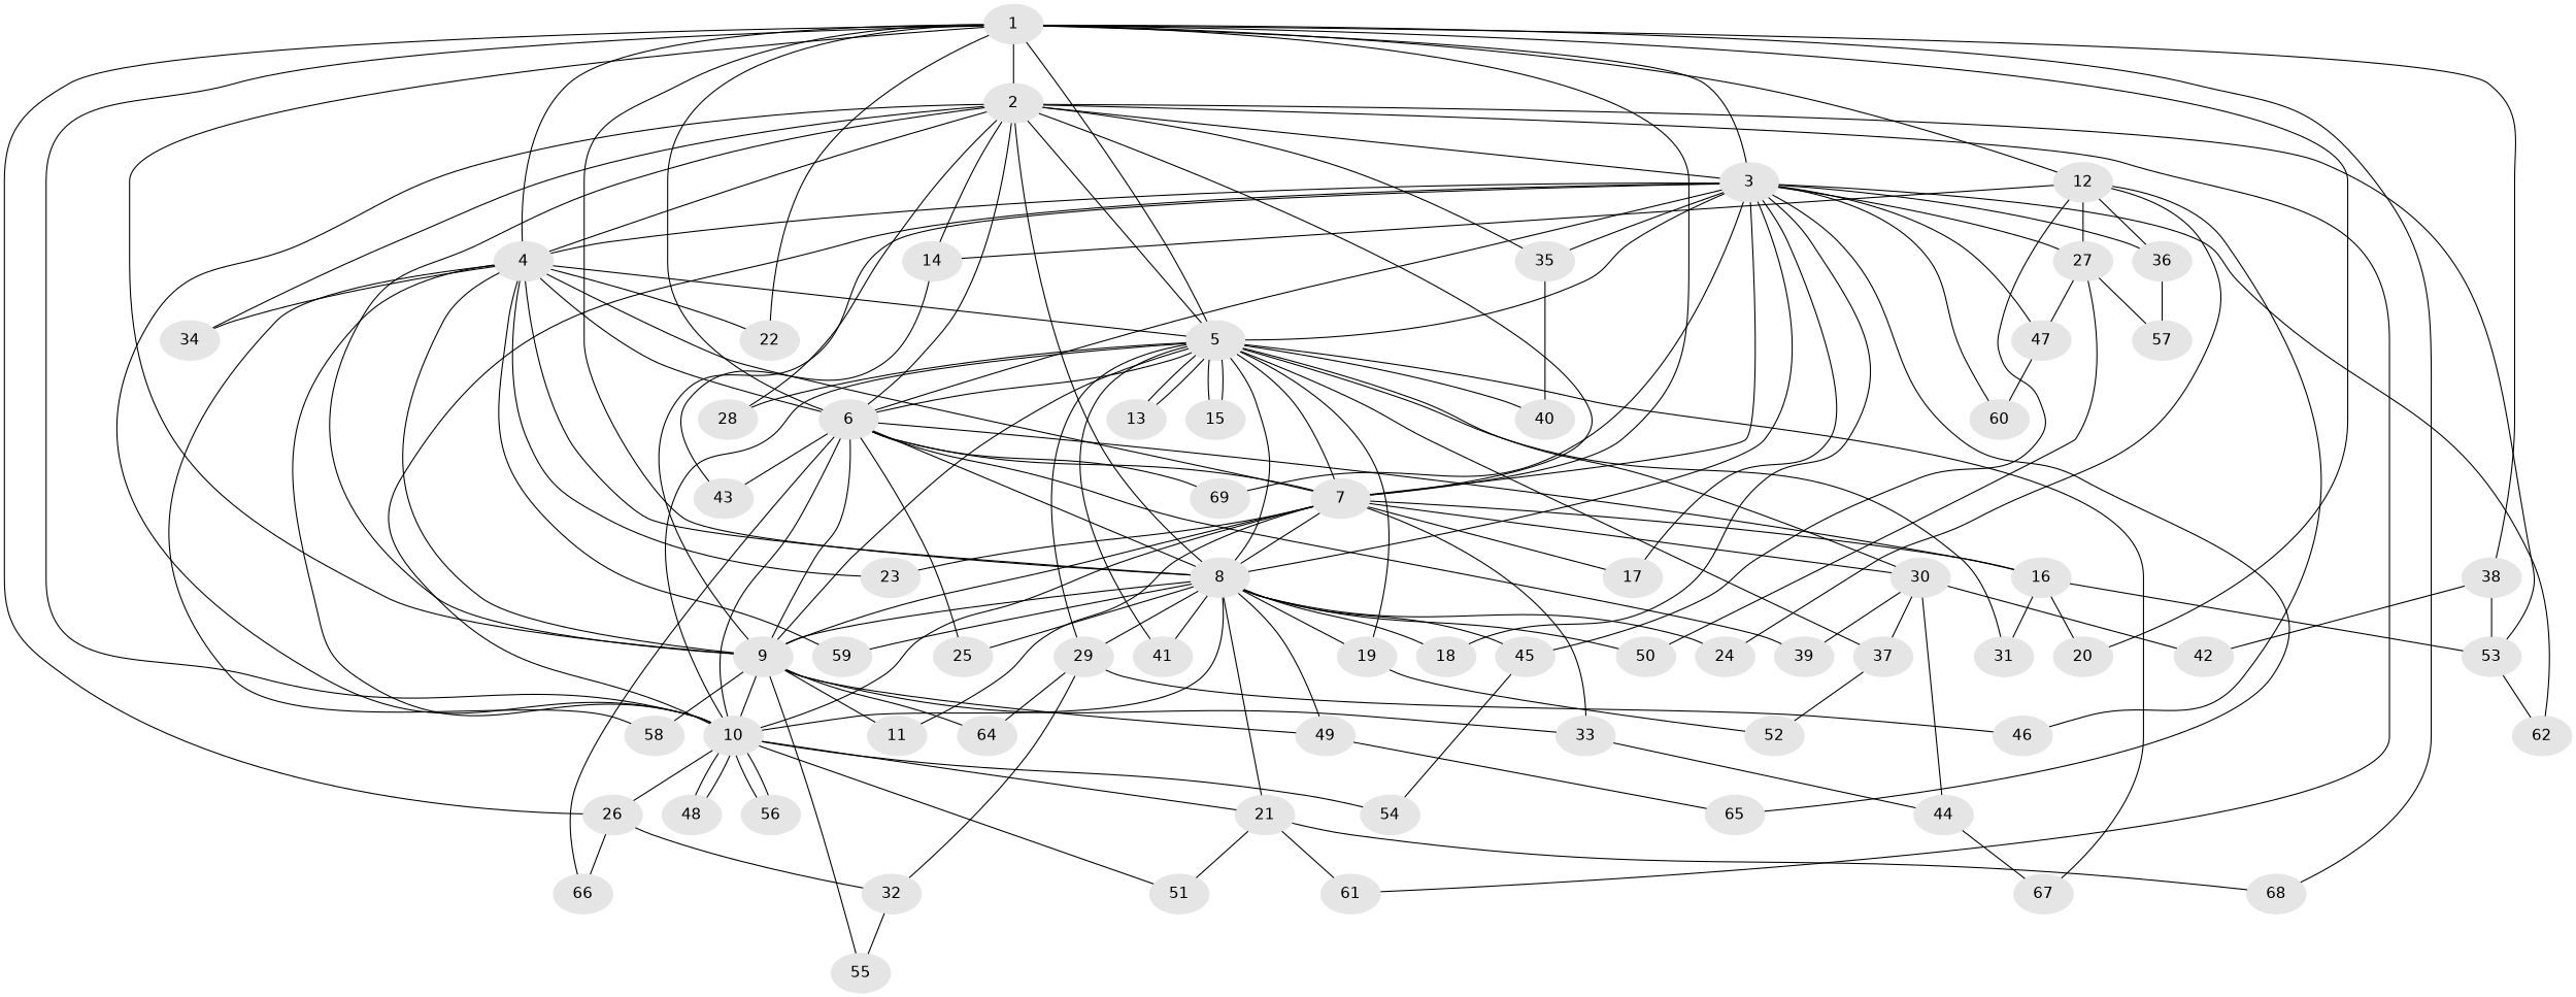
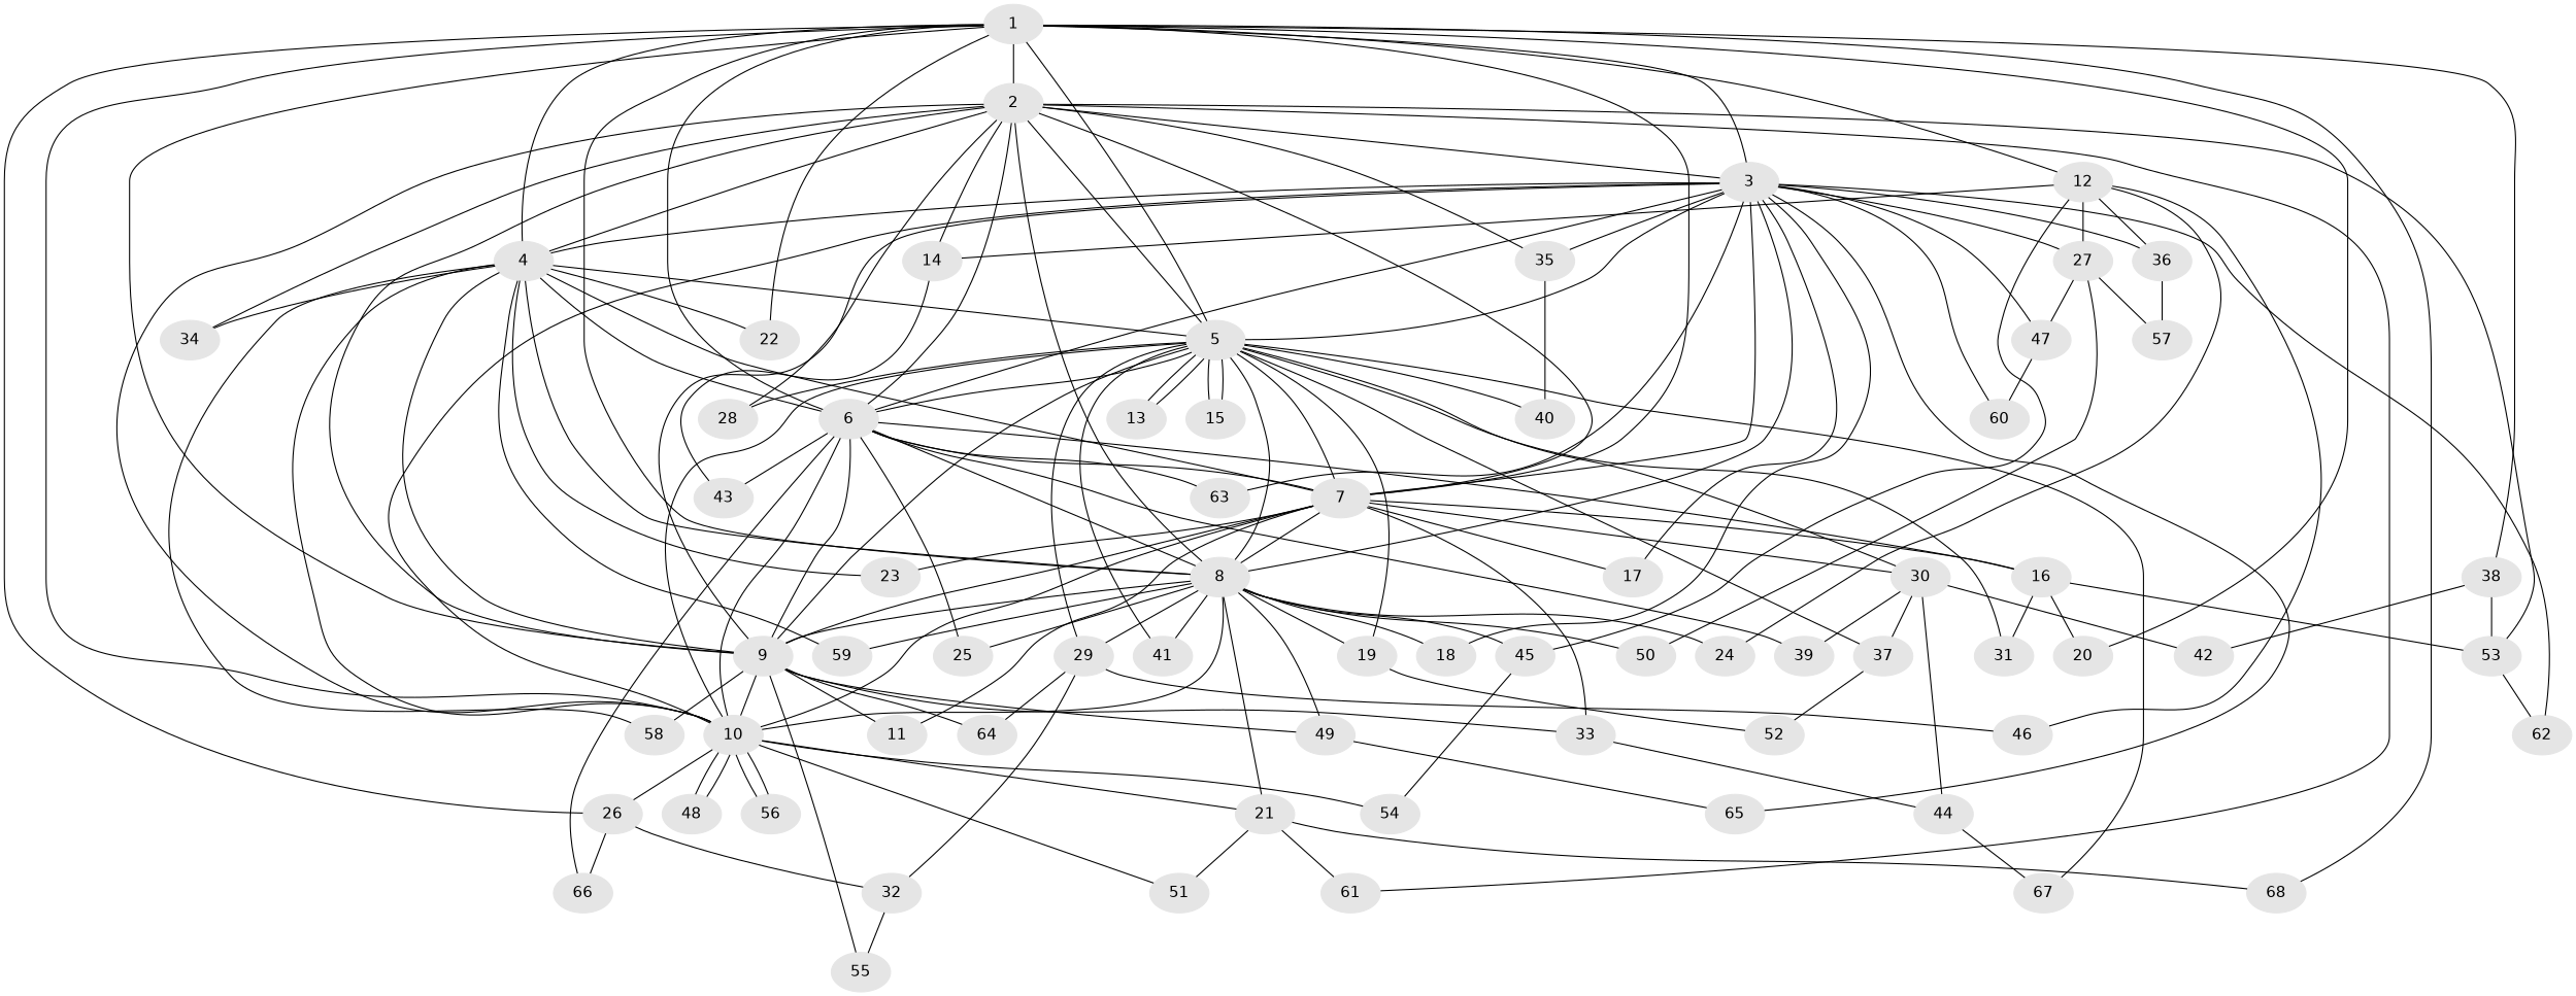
  graph {
    fontname="DejaVu Sans"
    node [color=gray90 fontname="DejaVu Sans" style=filled]
    edge [fontname="DejaVu Sans"]
    1
    2
    3
    4
    5
    6
    7
    8
    9
    10
    12
    20
    22
    26
    38
    68
    14
    28
    34
    35
    61
    53
    17
    18
    27
    36
    47
    60
    62
-   63 [label=69]
+   63
    65
    23
    58
    59
    13
    15
    19
    29
    30
    31
    37
    40
    41
    67
    16
    25
    39
    43
    66
    11
    33
    21
    24
    45
    49
    50
    55
    64
    48
    51
    54
    56
    46
    32
    42
    57
    52
    44
    1 -- 2
    1 -- 3
    1 -- 4
    1 -- 5
    1 -- 6
    1 -- 7
    1 -- 8
    1 -- 9
    1 -- 10
    1 -- 12
    1 -- 20
    1 -- 22
    1 -- 26
    1 -- 38
    1 -- 68
    2 -- 3
    2 -- 4
    2 -- 5
    2 -- 6
    2 -- 7
    2 -- 8
    2 -- 9
    2 -- 10
    2 -- 14
    2 -- 28
    2 -- 34
    2 -- 35
    2 -- 61
    2 -- 53
    3 -- 4
    3 -- 5
    3 -- 6
    3 -- 7
    3 -- 8
    3 -- 9
    3 -- 10
    3 -- 35
    3 -- 17
    3 -- 18
    3 -- 27
    3 -- 36
    3 -- 47
    3 -- 60
    3 -- 62
    3 -- 63
    3 -- 65
    4 -- 5
    4 -- 6
    4 -- 7
    4 -- 8
    4 -- 9
    4 -- 10
    4 -- 22
    4 -- 34
    4 -- 23
    4 -- 58
    4 -- 59
    5 -- 6
    5 -- 7
    5 -- 8
    5 -- 9
    5 -- 10
    5 -- 28
    5 -- 13
    5 -- 13
    5 -- 15
    5 -- 15
    5 -- 19
    5 -- 29
    5 -- 30
    5 -- 31
    5 -- 37
    5 -- 40
    5 -- 41
    5 -- 67
    6 -- 7
    6 -- 8
    6 -- 9
    6 -- 10
    6 -- 63
    6 -- 16
    6 -- 25
    6 -- 39
    6 -- 43
    6 -- 66
    7 -- 8
    7 -- 9
    7 -- 10
    7 -- 17
    7 -- 23
    7 -- 30
    7 -- 16
    7 -- 11
    7 -- 33
    8 -- 9
    8 -- 10
    8 -- 18
    8 -- 59
    8 -- 19
    8 -- 29
    8 -- 41
    8 -- 25
    8 -- 21
    8 -- 24
    8 -- 45
    8 -- 49
    8 -- 50
    9 -- 10
    9 -- 58
    9 -- 11
    9 -- 33
    9 -- 49
    9 -- 55
    9 -- 64
    10 -- 26
    10 -- 21
    10 -- 48
    10 -- 48
    10 -- 51
    10 -- 54
    10 -- 56
    10 -- 56
    12 -- 14
    12 -- 27
    12 -- 36
    12 -- 24
    12 -- 45
    12 -- 46
    26 -- 66
    26 -- 32
    38 -- 53
    38 -- 42
    14 -- 43
    35 -- 40
    53 -- 62
    27 -- 47
    27 -- 50
    27 -- 57
    36 -- 57
    47 -- 60
    19 -- 52
    29 -- 64
    29 -- 46
    29 -- 32
    30 -- 37
    30 -- 39
    30 -- 42
    30 -- 44
    37 -- 52
    16 -- 20
    16 -- 53
    16 -- 31
    33 -- 44
    21 -- 68
    21 -- 61
    21 -- 51
    45 -- 54
    49 -- 65
    32 -- 55
    44 -- 67
  }
